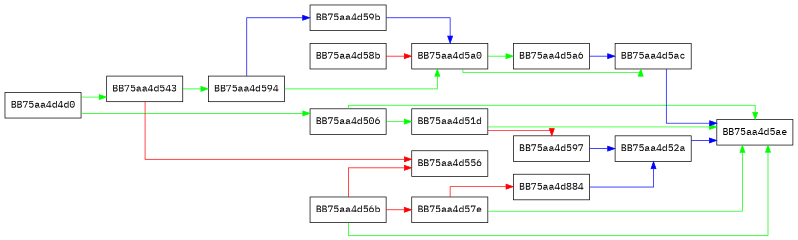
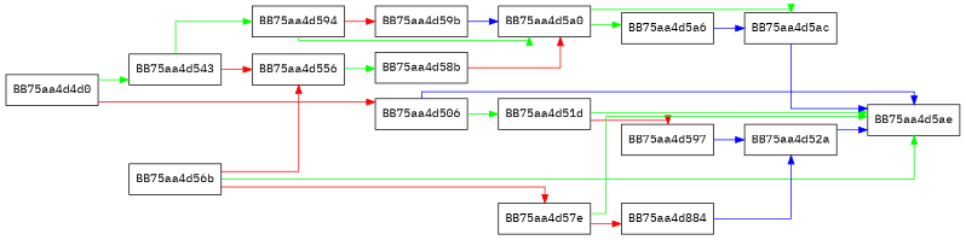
  digraph {
    fontname="IBM Plex Mono"
    rankdir=LR
    splines=ortho
    node [fontname="IBM Plex Mono" shape=box]
    edge [color=green fontname="IBM Plex Mono"]
    BB75aa4d4d0
    BB75aa4d543
    BB75aa4d506
    BB75aa4d594
    BB75aa4d556
    BB75aa4d5ae
    BB75aa4d51d
    BB75aa4d5a0
    BB75aa4d59b
    BB75aa4d58b
    n11 [label=BB75aa4d597]
    BB75aa4d52a
    BB75aa4d5ac
    BB75aa4d5a6
    BB75aa4d56b
    BB75aa4d57e
    n17 [label=BB75aa4d884]
    BB75aa4d4d0 -> BB75aa4d543
-   BB75aa4d4d0 -> BB75aa4d506
+   BB75aa4d4d0 -> BB75aa4d506 [color=red]
    BB75aa4d543 -> BB75aa4d594
    BB75aa4d543 -> BB75aa4d556 [color=red]
-   BB75aa4d506 -> BB75aa4d5ae
+   BB75aa4d506 -> BB75aa4d5ae [color=blue]
    BB75aa4d506 -> BB75aa4d51d
    BB75aa4d594 -> BB75aa4d5a0
-   BB75aa4d594 -> BB75aa4d59b [color=blue]
+   BB75aa4d594 -> BB75aa4d59b [color=red]
+   BB75aa4d556 -> BB75aa4d58b
    BB75aa4d51d -> BB75aa4d5ae
    BB75aa4d51d -> n11 [color=red]
    BB75aa4d5a0 -> BB75aa4d5ac
    BB75aa4d5a0 -> BB75aa4d5a6
    BB75aa4d59b -> BB75aa4d5a0 [color=blue]
    BB75aa4d58b -> BB75aa4d5a0 [color=red]
    n11 -> BB75aa4d52a [color=blue]
    BB75aa4d52a -> BB75aa4d5ae [color=blue]
    BB75aa4d5ac -> BB75aa4d5ae [color=blue]
    BB75aa4d5a6 -> BB75aa4d5ac [color=blue]
    BB75aa4d56b -> BB75aa4d556 [color=red]
    BB75aa4d56b -> BB75aa4d5ae
    BB75aa4d56b -> BB75aa4d57e [color=red]
    BB75aa4d57e -> BB75aa4d5ae
    BB75aa4d57e -> n17 [color=red]
    n17 -> BB75aa4d52a [color=blue]
  }
